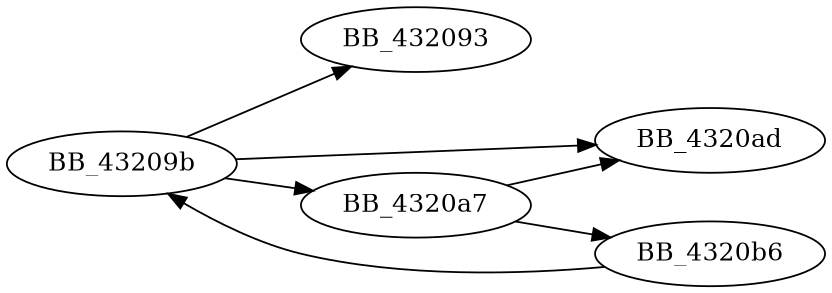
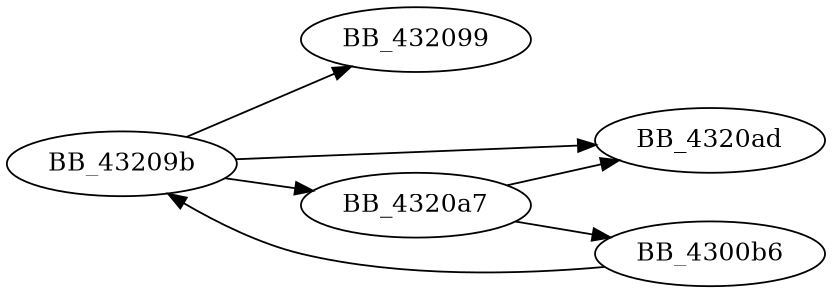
  digraph {
    rankdir=LR
    BB_43209b
-   BB_432093
+   BB_432093 [label=BB_432099]
    BB_4320a7
    BB_4320ad
-   BB_4320b6
+   BB_4320b6 [label=BB_4300b6]
    BB_43209b -> BB_432093
    BB_43209b -> BB_4320a7
    BB_43209b -> BB_4320ad
    BB_4320a7 -> BB_4320ad
    BB_4320a7 -> BB_4320b6
    BB_4320b6 -> BB_43209b
  }
